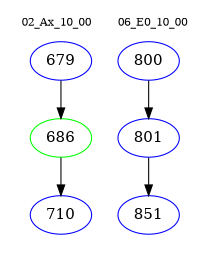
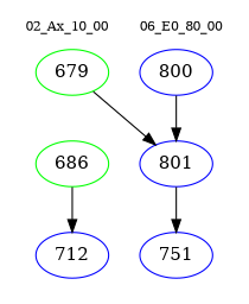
  digraph {
    node [color=blue]
    edge [color=black]
-   n1 [label=679]
+   n1 [color=green label=679]
    n2 [color=green label=686]
-   n3 [label=710]
+   n3 [label=712]
    n4 [label=800]
    n5 [label=801]
-   n6 [label=851]
+   n6 [label=751]
    subgraph cluster_1 {
      color=white
      fontsize=10
      label="02_Ax_10_00"
      n1
      n2
      n3
    }
    subgraph cluster_2 {
      color=white
      fontsize=10
-     label="06_E0_10_00"
+     label="06_E0_80_00"
      n4
      n5
      n6
    }
-   n1 -> n2
+   n1 -> n5
    n2 -> n3
    n4 -> n5
    n5 -> n6
  }
